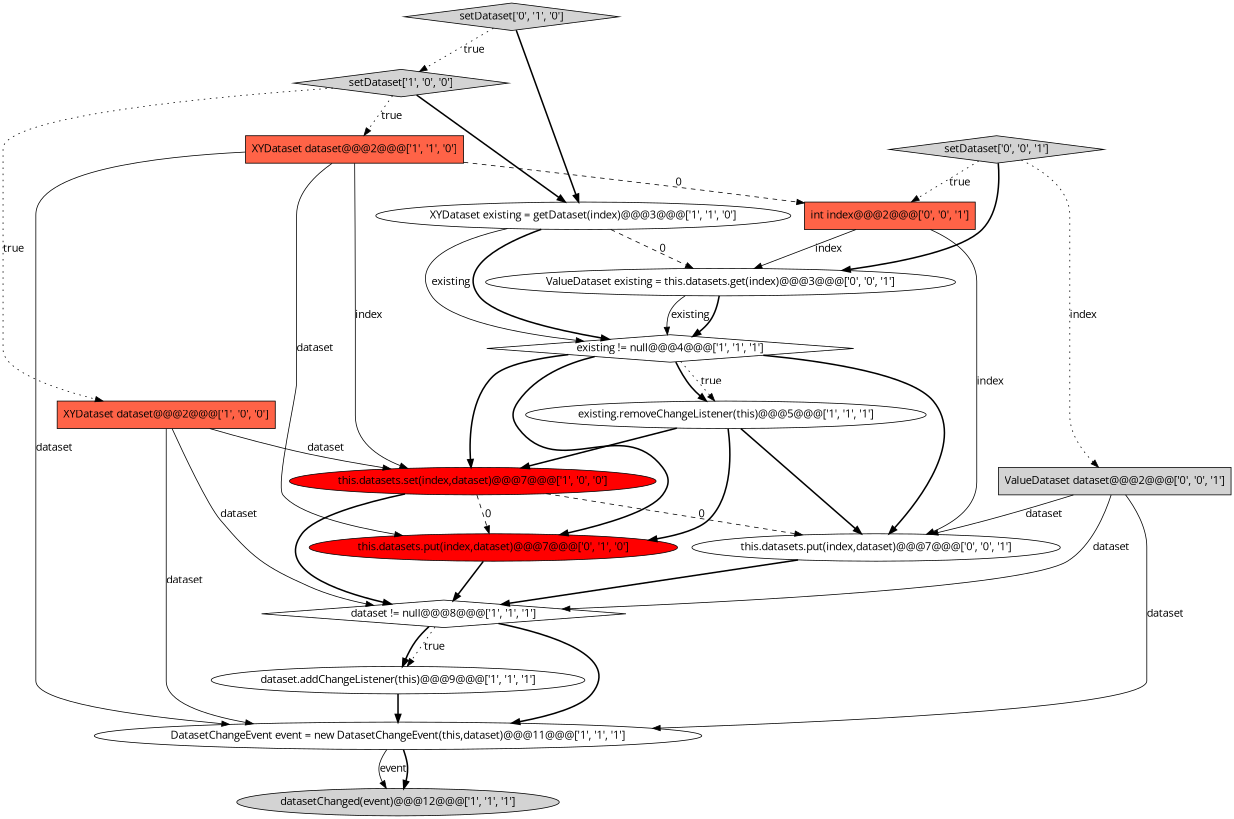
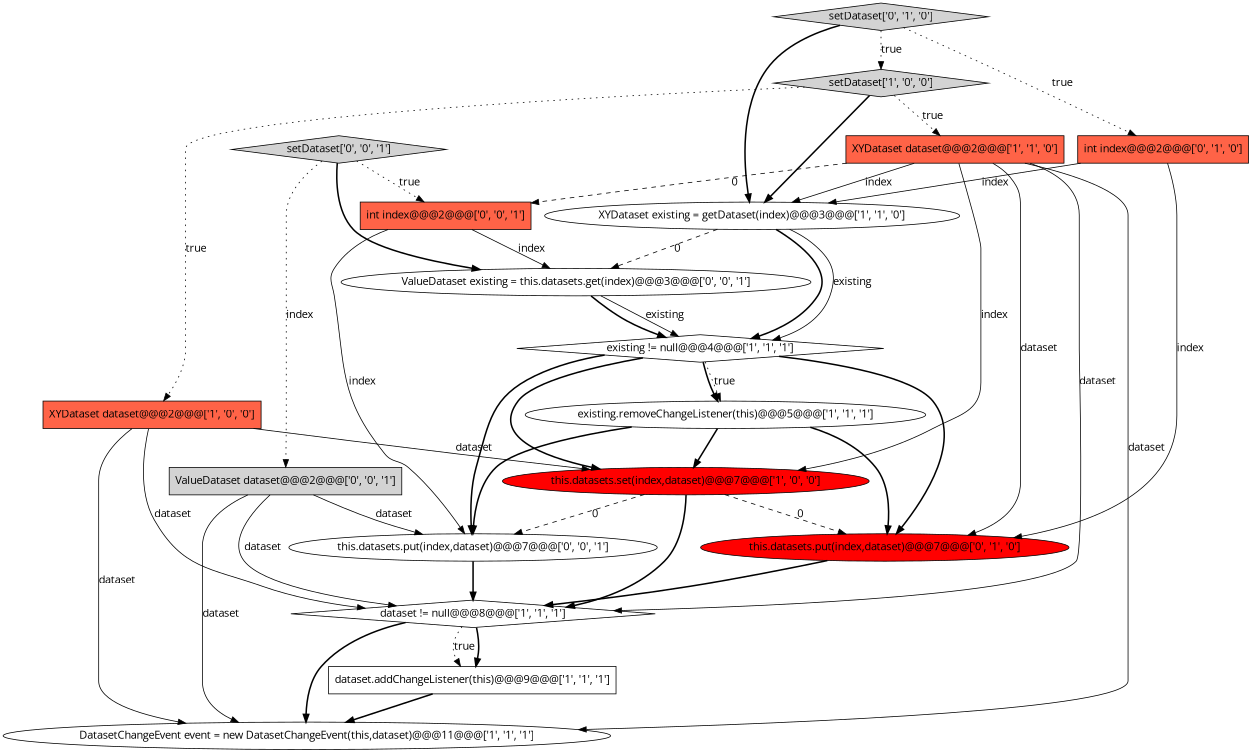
  digraph {
    fontname="Open Sans"
    node [fillcolor=white fontname="Open Sans" shape=ellipse style=filled]
    edge [fontname="Open Sans" style=bold]
    n1 [label="this.datasets.put(index,dataset)@@@7@@@['0', '0', '1']"]
    n2 [label="dataset != null@@@8@@@['1', '1', '1']" shape=diamond]
-   n3 [label="dataset.addChangeListener(this)@@@9@@@['1', '1', '1']"]
+   n3 [label="dataset.addChangeListener(this)@@@9@@@['1', '1', '1']" shape=box]
    n4 [label="DatasetChangeEvent event = new DatasetChangeEvent(this,dataset)@@@11@@@['1', '1', '1']"]
    n5 [fillcolor=lightgray label="setDataset['0', '0', '1']" shape=diamond]
    n6 [label="ValueDataset existing = this.datasets.get(index)@@@3@@@['0', '0', '1']"]
    n7 [fillcolor=lightgray label="ValueDataset dataset@@@2@@@['0', '0', '1']" shape=box]
    n8 [fillcolor=tomato label="int index@@@2@@@['0', '0', '1']" shape=box]
    n9 [label="existing != null@@@4@@@['1', '1', '1']" shape=diamond]
-   n10 [fillcolor=lightgray label="datasetChanged(event)@@@12@@@['1', '1', '1']"]
    n11 [fillcolor=red label="this.datasets.put(index,dataset)@@@7@@@['0', '1', '0']"]
    n12 [label="existing.removeChangeListener(this)@@@5@@@['1', '1', '1']"]
    n13 [fillcolor=red label="this.datasets.set(index,dataset)@@@7@@@['1', '0', '0']"]
    n14 [label="XYDataset existing = getDataset(index)@@@3@@@['1', '1', '0']"]
+   n15 [fillcolor=tomato label="int index@@@2@@@['0', '1', '0']" shape=box]
    n16 [fillcolor=tomato label="XYDataset dataset@@@2@@@['1', '0', '0']" shape=box]
    n17 [fillcolor=lightgray label="setDataset['0', '1', '0']" shape=diamond]
    n18 [fillcolor=lightgray label="setDataset['1', '0', '0']" shape=diamond]
    n19 [fillcolor=tomato label="XYDataset dataset@@@2@@@['1', '1', '0']" shape=box]
    n1 -> n2
    n2 -> n3
    n2 -> n3 [label=true style=dotted]
    n2 -> n4
    n3 -> n4
-   n4 -> n10 [label=event style=solid]
-   n4 -> n10
    n5 -> n6
    n5 -> n7 [label=index style=dotted]
    n5 -> n8 [label=true style=dotted]
    n6 -> n9 [label=existing style=solid]
    n6 -> n9
    n7 -> n1 [label=dataset style=solid]
    n7 -> n2 [label=dataset style=solid]
    n7 -> n4 [label=dataset style=solid]
    n8 -> n1 [label=index style=solid]
    n8 -> n6 [label=index style=solid]
    n9 -> n1
    n9 -> n11
    n9 -> n12 [label=true style=dotted]
    n9 -> n12
    n9 -> n13
    n11 -> n2
    n12 -> n1
    n12 -> n11
    n12 -> n13
    n13 -> n1 [label=0 style=dashed]
    n13 -> n2
    n13 -> n11 [label=0 style=dashed]
    n14 -> n6 [label=0 style=dashed]
    n14 -> n9
    n14 -> n9 [label=existing style=solid]
+   n15 -> n11 [label=index style=solid]
+   n15 -> n14 [label=index style=solid]
    n16 -> n2 [label=dataset style=solid]
    n16 -> n4 [label=dataset style=solid]
    n16 -> n13 [label=dataset style=solid]
    n17 -> n14
+   n17 -> n15 [label=true style=dotted]
    n17 -> n18 [label=true style=dotted]
    n18 -> n14
    n18 -> n16 [label=true style=dotted]
    n18 -> n19 [label=true style=dotted]
+   n19 -> n2 [label=dataset style=solid]
    n19 -> n4 [label=dataset style=solid]
    n19 -> n8 [label=0 style=dashed]
    n19 -> n11 [label=dataset style=solid]
    n19 -> n13 [label=index style=solid]
+   n19 -> n14 [label=index style=solid]
  }
